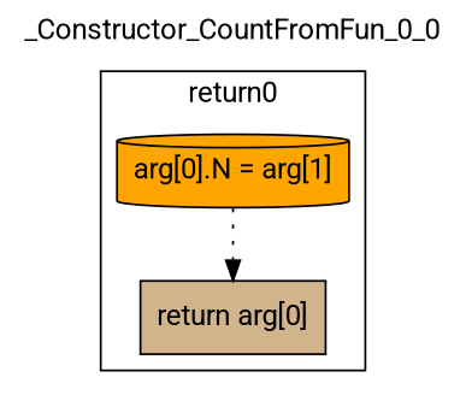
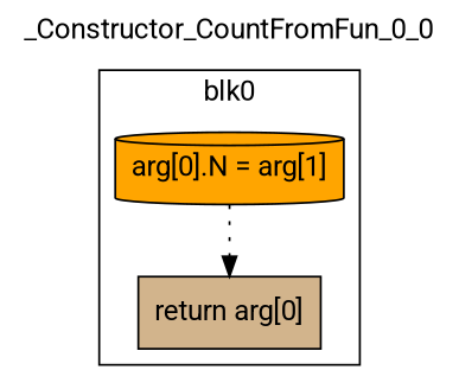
  digraph {
    label=_Constructor_CountFromFun_0_0
    labelloc=t
    rankdir=TB
    fontname=Roboto
    node [style=filled fontname=Roboto]
    n1 [label="arg[0].N = arg[1]\n" shape=cylinder fillcolor=orange]
    n2 [label="return arg[0]" fillcolor=tan shape=box]
    subgraph cluster_1 {
-     label=return0
+     label=blk0
      n1
      n2
    }
    n1 -> n2 [style=dotted fontname=Roboto]
  }
